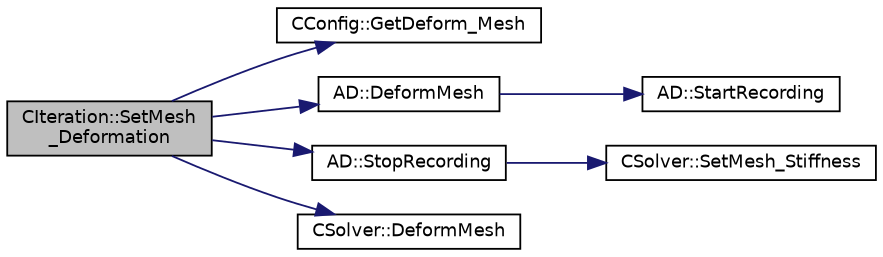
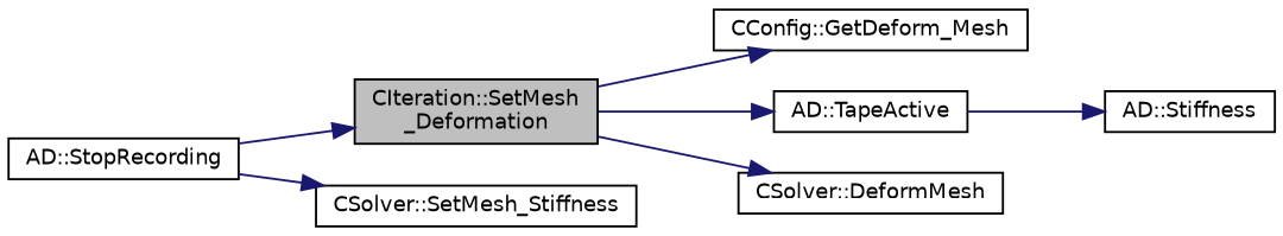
  digraph {
    rankdir=LR
    node [color=black fillcolor=white fontname=Helvetica fontsize=10 shape=record style=filled]
    edge [color=midnightblue fontname=Helvetica fontsize=10 labelfontname=Helvetica labelfontsize=10 style=solid]
    n1 [fillcolor=grey75 fontcolor=black height=0.2 label="CIteration::SetMesh\l_Deformation" width=0.4]
    n2 [height=0.2 label="CConfig::GetDeform_Mesh" width=0.4]
-   n3 [height=0.2 label="AD::DeformMesh" width=0.4]
+   n3 [height=0.2 label="AD::TapeActive" width=0.4]
    n4 [height=0.2 label="AD::StopRecording" width=0.4]
    n5 [height=0.2 label="CSolver::DeformMesh" width=0.4]
-   n6 [height=0.2 label="AD::StartRecording" width=0.4]
+   n6 [height=0.2 label="AD::Stiffness" width=0.4]
    n7 [height=0.2 label="CSolver::SetMesh_Stiffness" width=0.4]
    n1 -> n2
    n1 -> n3
-   n1 -> n4
+   n4 -> n1
    n1 -> n5
    n3 -> n6
    n4 -> n7
  }
